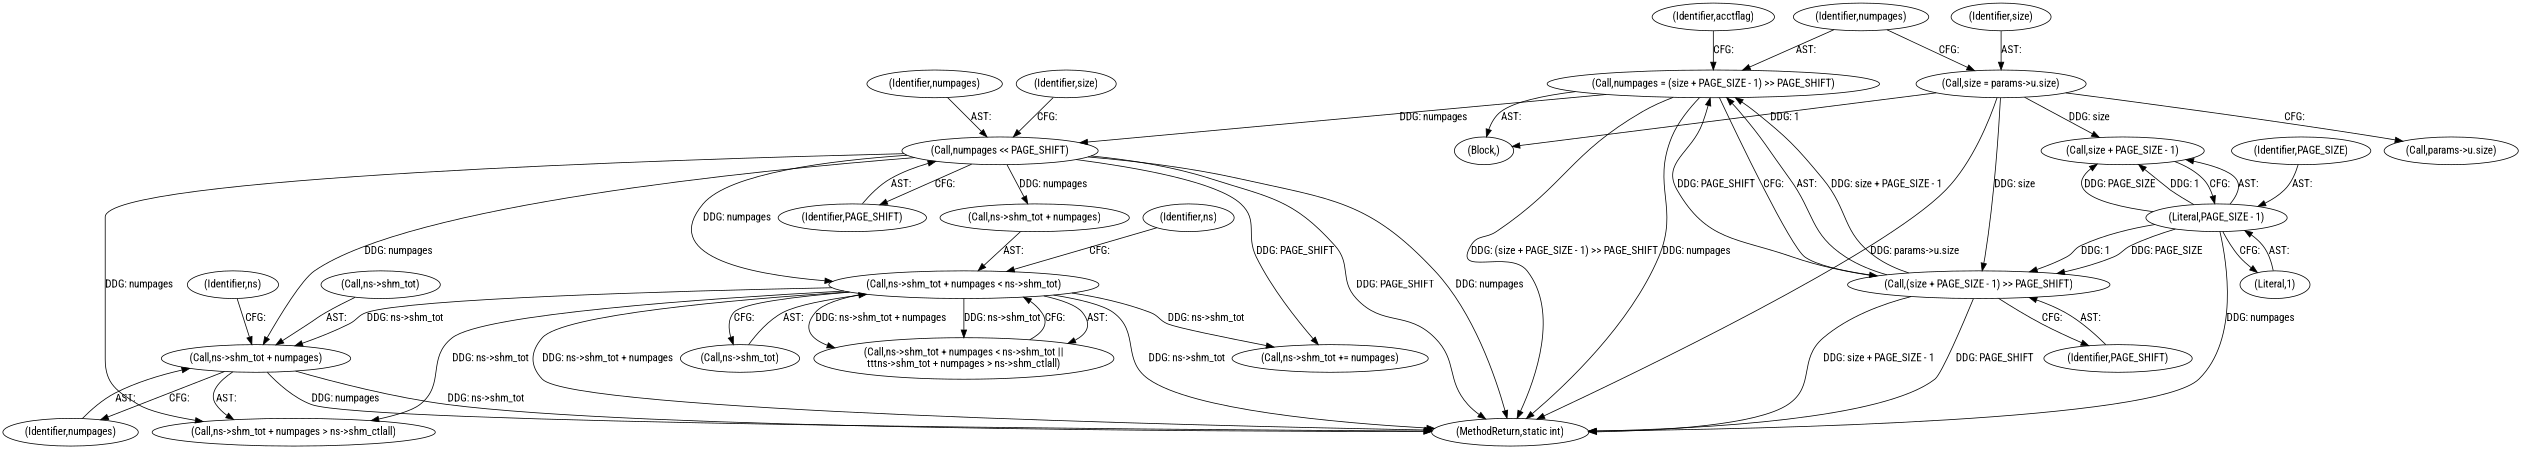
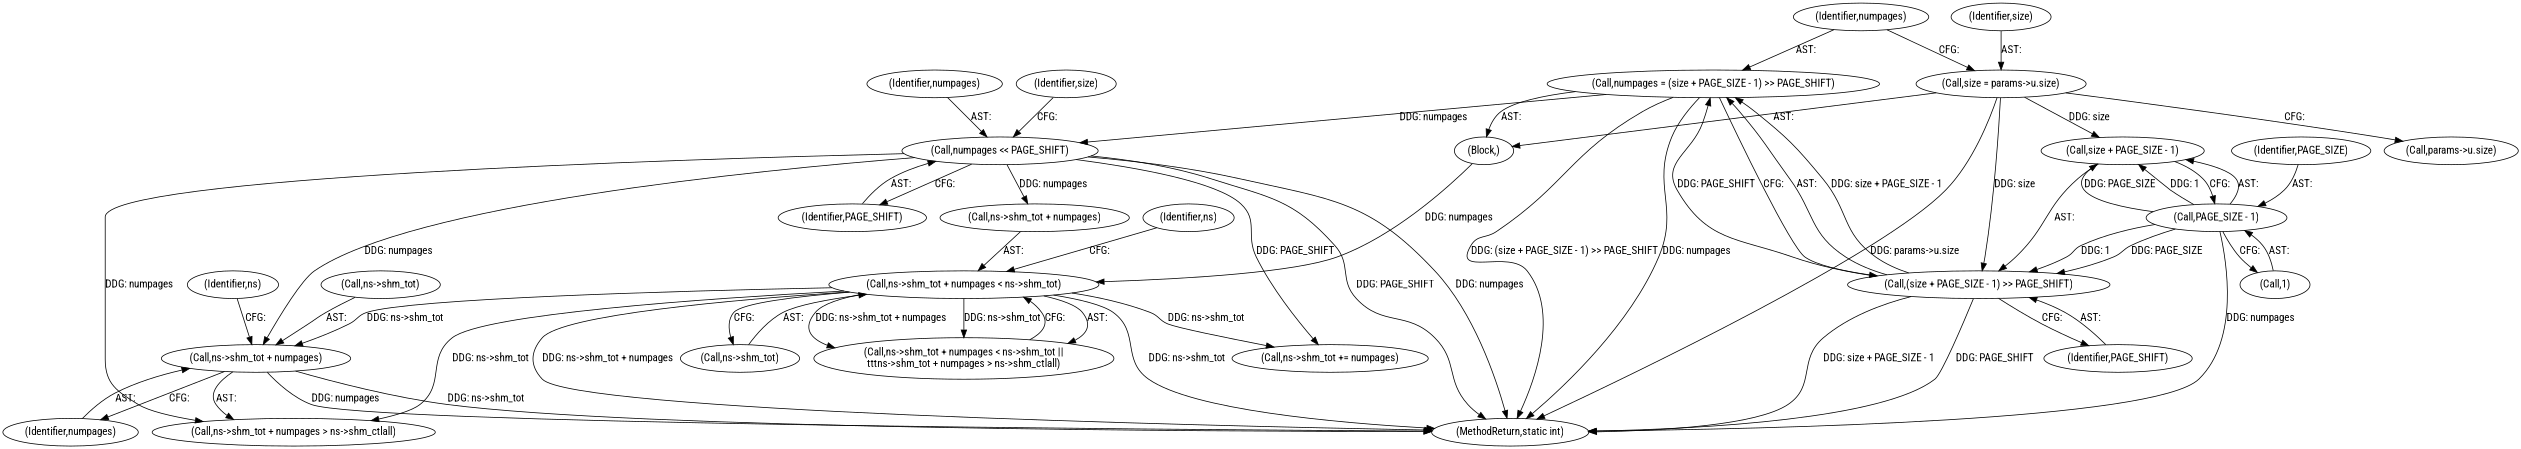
  digraph {
    fontname="Roboto Condensed"
    node [fontname="Roboto Condensed"]
    edge [fontname="Roboto Condensed"]
    n1 [label="(Call,ns->shm_tot + numpages)"]
    n2 [label="(MethodReturn,static int)"]
    n3 [label="(Identifier,numpages)"]
    n4 [label="(Call,ns->shm_tot + numpages > ns->shm_ctlall)"]
    n5 [label="(Call,ns->shm_tot + numpages < ns->shm_tot)"]
    n6 [label="(Call,ns->shm_tot + numpages < ns->shm_tot ||\n\t\t\tns->shm_tot + numpages > ns->shm_ctlall)"]
    n7 [label="(Call,ns->shm_tot)"]
    n8 [label="(Call,ns->shm_tot += numpages)"]
    n9 [label="(Call,numpages << PAGE_SHIFT)"]
    n10 [label="(Identifier,PAGE_SHIFT)"]
    n11 [label="(Call,ns->shm_tot + numpages)"]
    n12 [label="(Call,numpages = (size + PAGE_SIZE - 1) >> PAGE_SHIFT)"]
    n13 [label="(Call,(size + PAGE_SIZE - 1) >> PAGE_SHIFT)"]
    n14 [label="(Block,)"]
    n15 [label="(Identifier,PAGE_SHIFT)"]
    n16 [label="(Call,size = params->u.size)"]
    n17 [label="(Call,params->u.size)"]
    n18 [label="(Call,size + PAGE_SIZE - 1)"]
-   n19 [label="(Literal,PAGE_SIZE - 1)"]
-   n20 [label="(Literal,1)"]
+   n19 [label="(Call,PAGE_SIZE - 1)"]
+   n20 [label="(Call,1)"]
    n21 [label="(Identifier,numpages)"]
-   n22 [label="(Identifier,acctflag)"]
    n23 [label="(Identifier,ns)"]
    n24 [label="(Call,ns->shm_tot)"]
    n25 [label="(Identifier,PAGE_SIZE)"]
    n26 [label="(Identifier,size)"]
    n27 [label="(Identifier,numpages)"]
    n28 [label="(Identifier,ns)"]
    n29 [label="(Identifier,size)"]
    n1 -> n2 [label="DDG: ns->shm_tot"]
    n1 -> n2 [label="DDG: numpages"]
    n1 -> n3 [label="CFG: "]
    n1 -> n4 [label="AST: "]
    n3 -> n1 [label="AST: "]
    n5 -> n1 [label="DDG: ns->shm_tot"]
    n5 -> n2 [label="DDG: ns->shm_tot"]
    n5 -> n2 [label="DDG: ns->shm_tot + numpages"]
    n5 -> n4 [label="DDG: ns->shm_tot"]
    n5 -> n6 [label="AST: "]
    n5 -> n6 [label="DDG: ns->shm_tot + numpages"]
    n5 -> n6 [label="DDG: ns->shm_tot"]
    n5 -> n7 [label="CFG: "]
    n5 -> n8 [label="DDG: ns->shm_tot"]
    n6 -> n5 [label="CFG: "]
    n7 -> n5 [label="AST: "]
    n9 -> n1 [label="DDG: numpages"]
    n9 -> n2 [label="DDG: PAGE_SHIFT"]
    n9 -> n2 [label="DDG: numpages"]
    n9 -> n4 [label="DDG: numpages"]
-   n9 -> n5 [label="DDG: numpages"]
+   n14 -> n5 [label="DDG: numpages"]
    n9 -> n8 [label="DDG: PAGE_SHIFT"]
    n9 -> n10 [label="CFG: "]
    n9 -> n11 [label="DDG: numpages"]
    n10 -> n9 [label="AST: "]
    n11 -> n5 [label="AST: "]
    n12 -> n2 [label="DDG: (size + PAGE_SIZE - 1) >> PAGE_SHIFT"]
    n12 -> n2 [label="DDG: numpages"]
    n12 -> n9 [label="DDG: numpages"]
    n12 -> n13 [label="CFG: "]
    n12 -> n14 [label="AST: "]
    n13 -> n2 [label="DDG: size + PAGE_SIZE - 1"]
    n13 -> n2 [label="DDG: PAGE_SHIFT"]
    n13 -> n12 [label="AST: "]
    n13 -> n12 [label="DDG: size + PAGE_SIZE - 1"]
    n13 -> n12 [label="DDG: PAGE_SHIFT"]
    n13 -> n15 [label="CFG: "]
    n15 -> n13 [label="AST: "]
    n16 -> n2 [label="DDG: params->u.size"]
    n16 -> n13 [label="DDG: size"]
-   n16 -> n14 [label="DDG: 1"]
+   n16 -> n14 [label="AST: "]
    n16 -> n17 [label="CFG: "]
    n16 -> n18 [label="DDG: size"]
+   n18 -> n13 [label="AST: "]
    n18 -> n19 [label="CFG: "]
    n19 -> n2 [label="DDG: numpages"]
    n19 -> n13 [label="DDG: PAGE_SIZE"]
    n19 -> n13 [label="DDG: 1"]
    n19 -> n18 [label="AST: "]
    n19 -> n18 [label="DDG: PAGE_SIZE"]
    n19 -> n18 [label="DDG: 1"]
    n19 -> n20 [label="CFG: "]
    n20 -> n19 [label="AST: "]
    n21 -> n9 [label="AST: "]
-   n22 -> n12 [label="CFG: "]
    n23 -> n1 [label="CFG: "]
    n24 -> n1 [label="AST: "]
    n25 -> n19 [label="AST: "]
    n26 -> n9 [label="CFG: "]
    n27 -> n12 [label="AST: "]
    n27 -> n16 [label="CFG: "]
    n28 -> n5 [label="CFG: "]
    n29 -> n16 [label="AST: "]
  }
